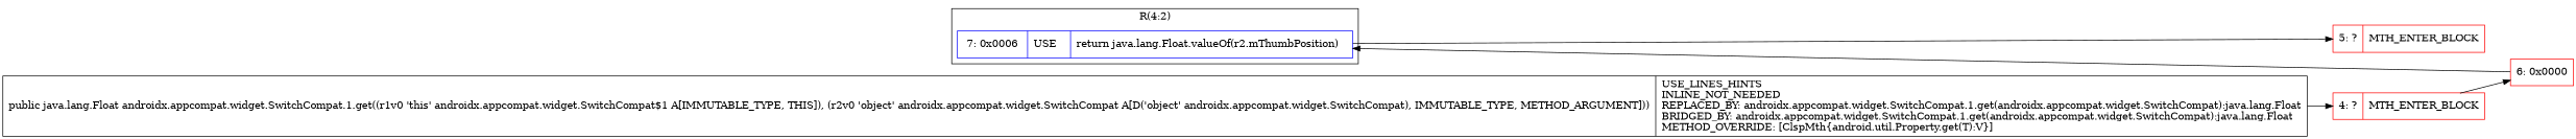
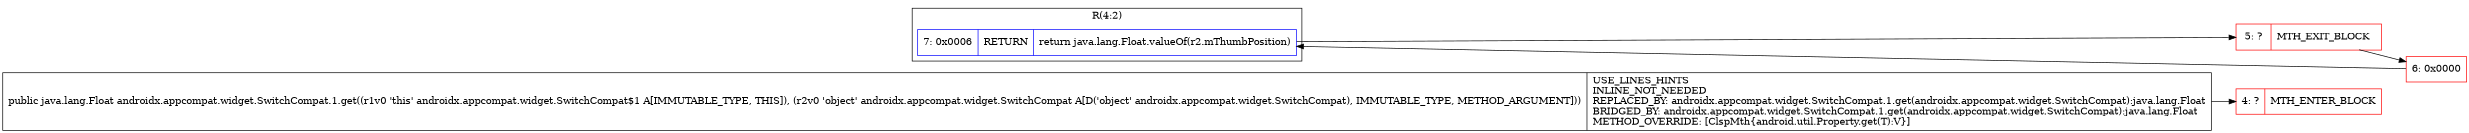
  digraph {
    rankdir=LR
    node [color=red shape=record]
-   n1 [color=blue label="{7\:\ 0x0006|USE\l|return java.lang.Float.valueOf(r2.mThumbPosition)\l}"]
-   n2 [label="{5\:\ ?|MTH_ENTER_BLOCK\l}"]
+   n1 [color=blue label="{7\:\ 0x0006|RETURN\l|return java.lang.Float.valueOf(r2.mThumbPosition)\l}"]
+   n2 [label="{5\:\ ?|MTH_EXIT_BLOCK\l}"]
    n3 [label="{4\:\ ?|MTH_ENTER_BLOCK\l}"]
    n4 [label="{6\:\ 0x0000}"]
    n5 [label="{public java.lang.Float androidx.appcompat.widget.SwitchCompat.1.get((r1v0 'this' androidx.appcompat.widget.SwitchCompat$1 A[IMMUTABLE_TYPE, THIS]), (r2v0 'object' androidx.appcompat.widget.SwitchCompat A[D('object' androidx.appcompat.widget.SwitchCompat), IMMUTABLE_TYPE, METHOD_ARGUMENT]))  | USE_LINES_HINTS\lINLINE_NOT_NEEDED\lREPLACED_BY: androidx.appcompat.widget.SwitchCompat.1.get(androidx.appcompat.widget.SwitchCompat):java.lang.Float\lBRIDGED_BY: androidx.appcompat.widget.SwitchCompat.1.get(androidx.appcompat.widget.SwitchCompat):java.lang.Float\lMETHOD_OVERRIDE: [ClspMth\{android.util.Property.get(T):V\}]\l}" color=""]
    subgraph cluster_1 {
      label="R(4:2)"
      n1
    }
    n1 -> n2
-   n3 -> n4
+   n2 -> n4
    n4 -> n1
    n5 -> n3
  }
